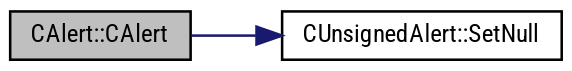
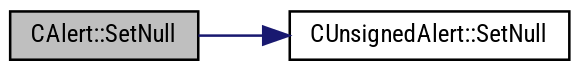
  digraph {
    rankdir=LR
    fontname="Roboto Condensed"
    node [color=black fontname="Roboto Condensed" fontsize=10 shape=record style=filled]
-   n1 [fillcolor=grey75 fontcolor=black height=0.2 label="CAlert::CAlert" width=0.4]
+   n1 [fillcolor=grey75 fontcolor=black height=0.2 label="CAlert::SetNull" width=0.4]
    n2 [fillcolor=white height=0.2 label="CUnsignedAlert::SetNull" width=0.4]
    n1 -> n2 [color=midnightblue fontname="Roboto Condensed" fontsize=10 labelfontname=Helvetica labelfontsize=10 style=solid]
  }
